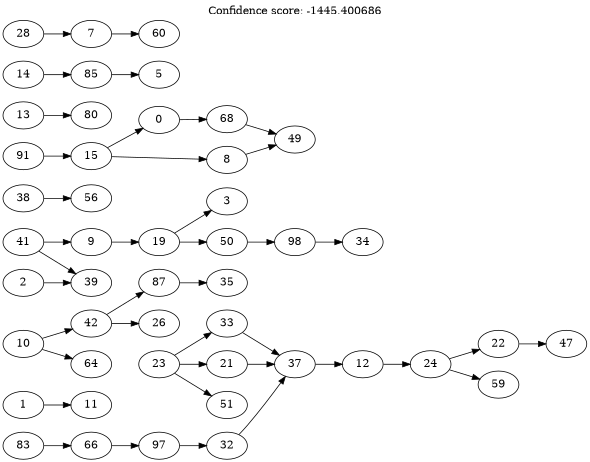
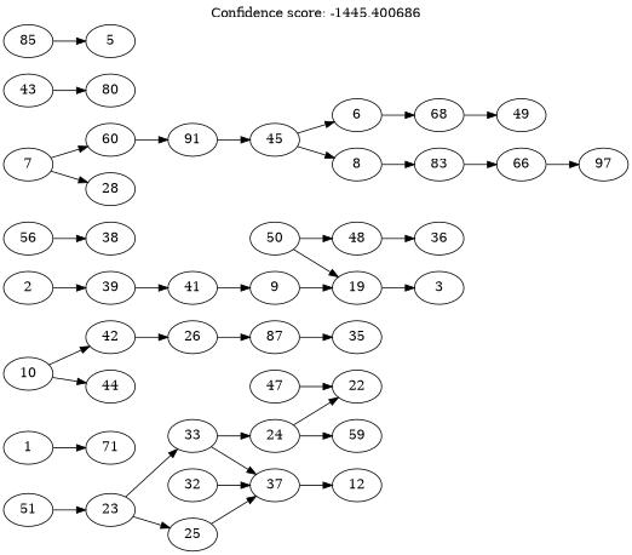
  digraph {
    label="Confidence score: -1445.400686"
    labelloc=t
    rankdir=LR
    n1 [label=22]
    n2 [label=47]
-   n3 [label=11]
+   n3 [label=71]
    n4 [label=1]
    n5 [label=33]
    n6 [label=37]
    n7 [label=23]
-   n8 [label=21]
+   n8 [label=25]
    n9 [label=51]
    n10 [label=87]
    n11 [label=35]
    n12 [label=26]
    n13 [label=42]
-   n14 [label=34]
+   n14 [label=36]
    n15 [label=3]
-   n16 [label=98]
+   n16 [label=48]
    n17 [label=50]
    n18 [label=19]
    n19 [label=9]
    n20 [label=41]
    n21 [label=39]
    n22 [label=2]
-   n23 [label=64]
+   n23 [label=44]
    n24 [label=10]
    n25 [label=38]
    n26 [label=56]
    n27 [label=59]
    n28 [label=24]
    n29 [label=12]
    n30 [label=49]
    n31 [label=68]
-   n32 [label=0]
-   n33 [label=13]
+   n32 [label=6]
+   n33 [label=43]
    n34 [label=80]
    n35 [label=5]
    n36 [label=85]
-   n37 [label=14]
    n38 [label=32]
    n39 [label=97]
    n40 [label=66]
    n41 [label=83]
    n42 [label=8]
-   n43 [label=15]
+   n43 [label=45]
    n44 [label=91]
    n45 [label=60]
    n46 [label=7]
    n47 [label=28]
-   n1 -> n2
+   n2 -> n1
    n4 -> n3
    n5 -> n6
    n6 -> n29
    n7 -> n5
    n7 -> n8
    n8 -> n6
-   n7 -> n9
+   n9 -> n7
    n10 -> n11
-   n13 -> n10
+   n12 -> n10
    n13 -> n12
    n16 -> n14
    n17 -> n16
    n18 -> n15
-   n18 -> n17
+   n17 -> n18
    n19 -> n18
    n20 -> n19
-   n20 -> n21
+   n21 -> n20
    n22 -> n21
    n24 -> n13
    n24 -> n23
-   n25 -> n26
+   n26 -> n25
    n28 -> n1
    n28 -> n27
-   n29 -> n28
+   n5 -> n28
    n31 -> n30
    n32 -> n31
    n33 -> n34
    n36 -> n35
-   n37 -> n36
    n38 -> n6
-   n39 -> n38
    n40 -> n39
    n41 -> n40
-   n42 -> n30
+   n42 -> n41
    n43 -> n32
    n43 -> n42
    n44 -> n43
+   n45 -> n44
    n46 -> n45
-   n47 -> n46
+   n46 -> n47
  }
